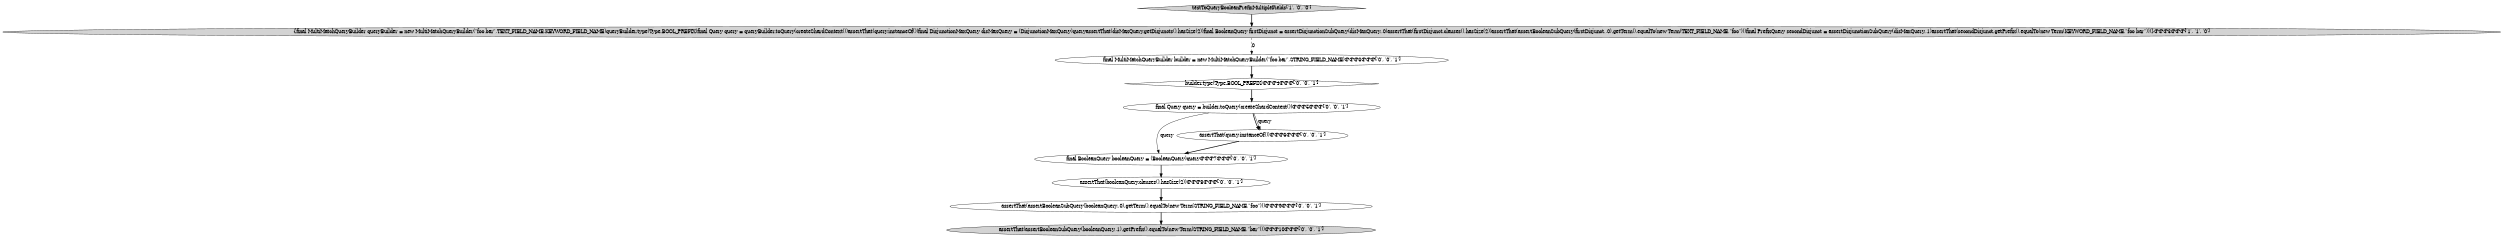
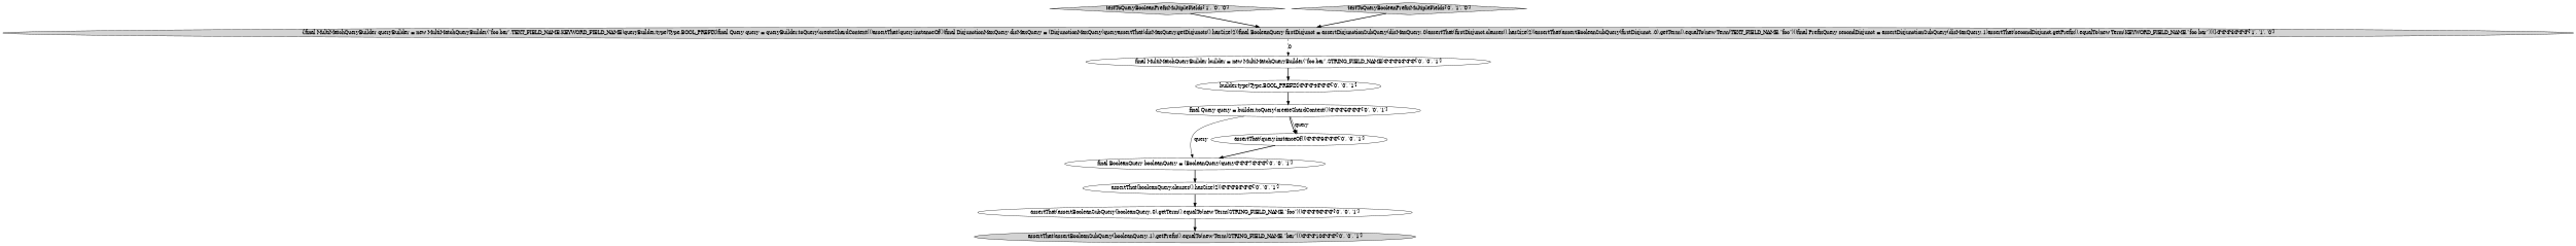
  digraph {
    node [fillcolor=white shape=ellipse style=filled]
    edge [style=bold]
    n1 [label="final MultiMatchQueryBuilder builder = new MultiMatchQueryBuilder(\"foo bar\",STRING_FIELD_NAME)@@@3@@@['0', '0', '1']"]
-   n2 [label="builder.type(Type.BOOL_PREFIX)@@@4@@@['0', '0', '1']" shape=diamond]
+   n2 [label="builder.type(Type.BOOL_PREFIX)@@@4@@@['0', '0', '1']"]
    n3 [label="final Query query = builder.toQuery(createShardContext())@@@5@@@['0', '0', '1']"]
    n4 [label="assertThat(booleanQuery.clauses(),hasSize(2))@@@8@@@['0', '0', '1']"]
    n5 [label="assertThat(assertBooleanSubQuery(booleanQuery,,0).getTerm(),equalTo(new Term(STRING_FIELD_NAME,\"foo\")))@@@9@@@['0', '0', '1']"]
    n6 [fillcolor=lightgray label="assertThat(assertBooleanSubQuery(booleanQuery,,1).getPrefix(),equalTo(new Term(STRING_FIELD_NAME,\"bar\")))@@@10@@@['0', '0', '1']"]
    n7 [label="final BooleanQuery booleanQuery = (BooleanQuery)query@@@7@@@['0', '0', '1']"]
    n8 [fillcolor=lightgray label="{final MultiMatchQueryBuilder queryBuilder = new MultiMatchQueryBuilder(\"foo bar\",TEXT_FIELD_NAME,KEYWORD_FIELD_NAME)queryBuilder.type(Type.BOOL_PREFIX)final Query query = queryBuilder.toQuery(createShardContext())assertThat(query,instanceOf())final DisjunctionMaxQuery disMaxQuery = (DisjunctionMaxQuery)queryassertThat(disMaxQuery.getDisjuncts(),hasSize(2))final BooleanQuery firstDisjunct = assertDisjunctionSubQuery(disMaxQuery,,0)assertThat(firstDisjunct.clauses(),hasSize(2))assertThat(assertBooleanSubQuery(firstDisjunct,,0).getTerm(),equalTo(new Term(TEXT_FIELD_NAME,\"foo\")))final PrefixQuery secondDisjunct = assertDisjunctionSubQuery(disMaxQuery,,1)assertThat(secondDisjunct.getPrefix(),equalTo(new Term(KEYWORD_FIELD_NAME,\"foo bar\")))}@@@3@@@['1', '1', '0']"]
    n9 [fillcolor=lightgray label="testToQueryBooleanPrefixMultipleFields['1', '0', '0']" shape=diamond]
    n10 [label="assertThat(query,instanceOf())@@@6@@@['0', '0', '1']"]
+   n11 [fillcolor=lightgray label="testToQueryBooleanPrefixMultipleFields['0', '1', '0']" shape=diamond]
    n1 -> n2
    n2 -> n3
    n3 -> n7 [label=query style=solid]
    n3 -> n10
    n3 -> n10 [label=query style=solid]
    n4 -> n5
    n5 -> n6
    n7 -> n4
    n8 -> n1 [label=0 style=dashed]
    n9 -> n8
    n10 -> n7
+   n11 -> n8
  }
